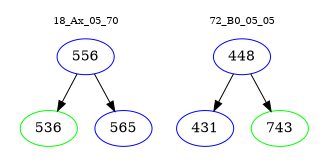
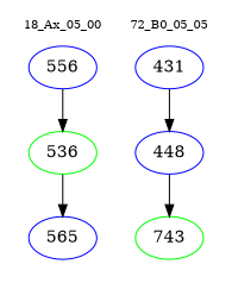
  digraph {
    node [color=blue]
    edge [color=black]
    n1 [label=556]
    n2 [color=green label=536]
    n3 [label=565]
    n4 [label=448]
    n5 [label=431]
    n6 [color=green label=743]
    subgraph cluster_1 {
      color=white
      fontsize=10
-     label="18_Ax_05_70"
+     label="18_Ax_05_00"
      n1
      n2
      n3
    }
    subgraph cluster_2 {
      color=white
      fontsize=10
      label="72_B0_05_05"
      n4
      n5
      n6
    }
    n1 -> n2
-   n1 -> n3
-   n4 -> n5
+   n2 -> n3
+   n5 -> n4
    n4 -> n6
  }
